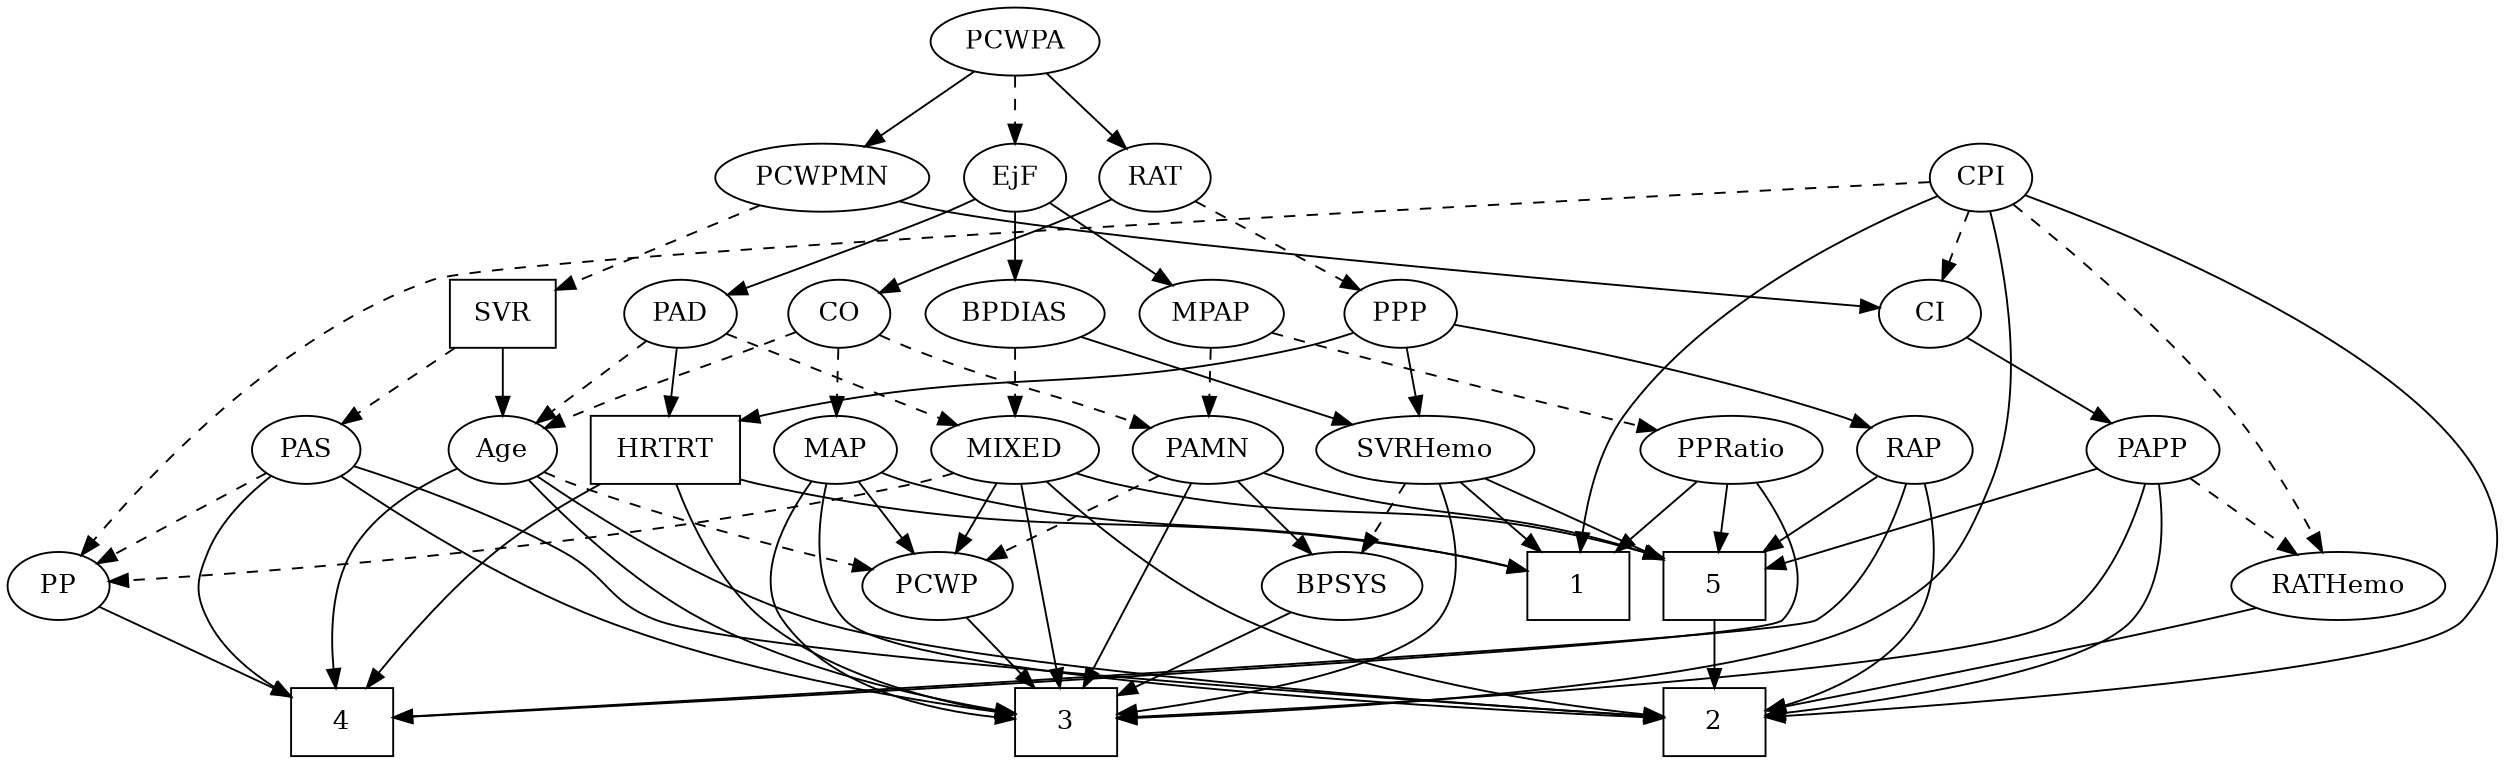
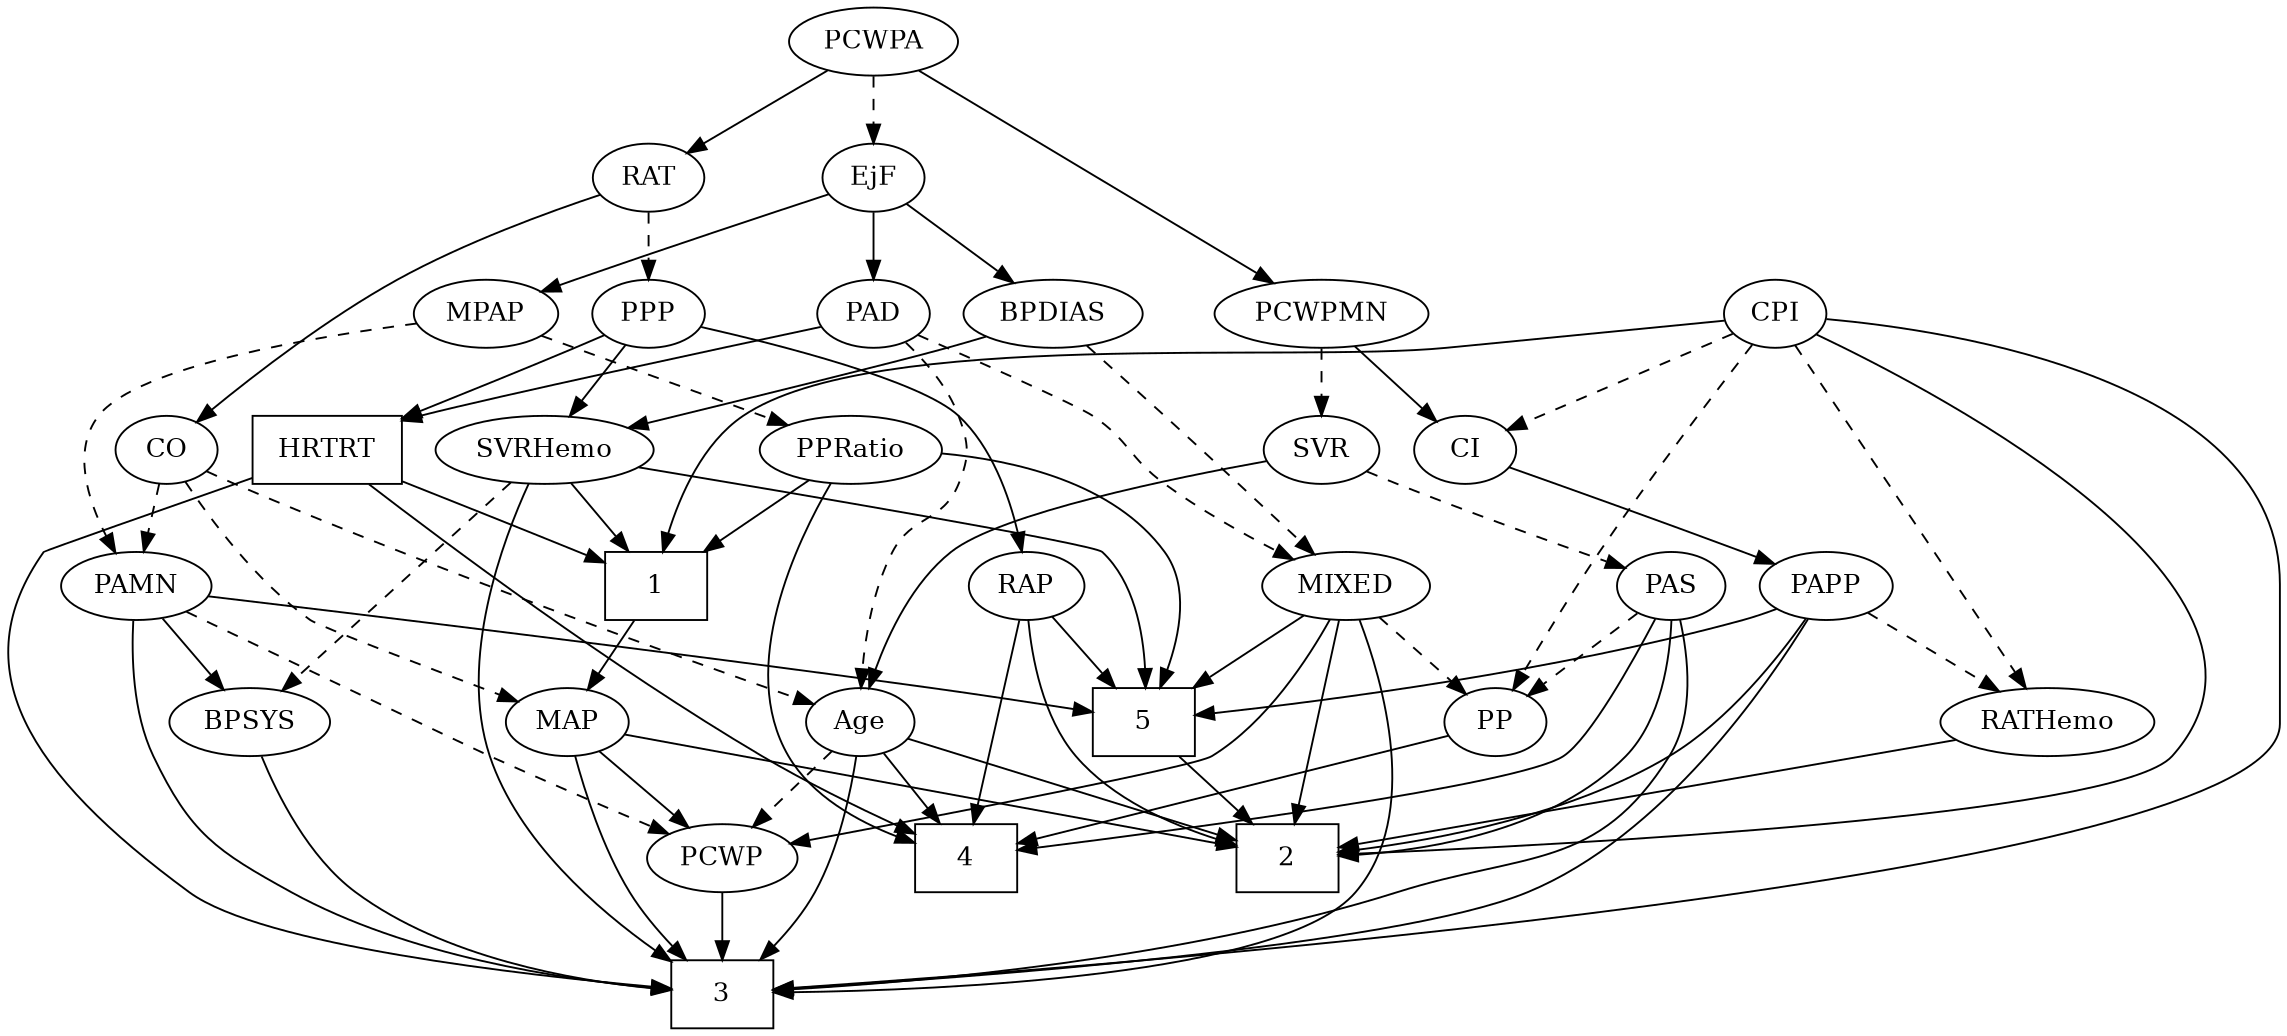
  strict digraph {
    edge [style=solid]
    1 [height=0.5 shape=box width=0.75]
    2 [height=0.5 shape=box width=0.75]
    3 [height=0.5 shape=box width=0.75]
    4 [height=0.5 shape=box width=0.75]
    5 [height=0.5 shape=box width=0.75]
    Age [height=0.5 width=0.75]
    PCWP [height=0.5 width=0.97491]
    EjF [height=0.5 width=0.75]
    MPAP [height=0.5 width=0.97491]
    PAD [height=0.5 width=0.79437]
    BPDIAS [height=0.5 width=1.1735]
    PAMN [height=0.5 width=1.011]
    PPRatio [height=0.5 width=1.1013]
    MIXED [height=0.5 width=1.1193]
    HRTRT [height=0.5 shape=box width=1.1013]
    SVRHemo [height=0.5 width=1.3902]
    BPSYS [height=0.5 width=1.0471]
    PP [height=0.5 width=0.75]
    RAP [height=0.5 width=0.77632]
    CO [height=0.5 width=0.75]
    MAP [height=0.5 width=0.84854]
    PAS [height=0.5 width=0.75]
    RATHemo [height=0.5 width=1.3721]
    CPI [height=0.5 width=0.75]
    CI [height=0.5 width=0.75]
    RAT [height=0.5 width=0.75827]
    PPP [height=0.5 width=0.75]
-   SVR [height=0.5 width=0.77632 shape=box]
+   SVR [height=0.5 width=0.77632]
    PCWPA [height=0.5 width=1.1555]
    PCWPMN [height=0.5 width=1.3902]
    PAPP [height=0.5 width=0.88464]
    5 -> 2
    Age -> 2
    Age -> 3
    Age -> 4
    Age -> PCWP [style=dashed]
    PCWP -> 3
    EjF -> MPAP
    EjF -> PAD
    EjF -> BPDIAS
    MPAP -> PAMN [style=dashed]
    MPAP -> PPRatio [style=dashed]
    PAD -> Age [style=dashed]
    PAD -> MIXED [style=dashed]
    PAD -> HRTRT
    BPDIAS -> MIXED [style=dashed]
    BPDIAS -> SVRHemo
    PAMN -> 3
    PAMN -> 5
    PAMN -> PCWP [style=dashed]
    PAMN -> BPSYS
    PPRatio -> 1
    PPRatio -> 4
    PPRatio -> 5
    MIXED -> 2
    MIXED -> 3
    MIXED -> 5
    MIXED -> PCWP
    MIXED -> PP [style=dashed]
    HRTRT -> 1
    HRTRT -> 3
    HRTRT -> 4
    SVRHemo -> 1
    SVRHemo -> 3
    SVRHemo -> 5
    SVRHemo -> BPSYS [style=dashed]
    BPSYS -> 3
    PP -> 4
    RAP -> 2
    RAP -> 4
    RAP -> 5
    CO -> Age [style=dashed]
    CO -> PAMN [style=dashed]
    CO -> MAP [style=dashed]
-   MAP -> 1
+   1 -> MAP
    MAP -> 2
    MAP -> 3
    MAP -> PCWP
    PAS -> 2
    PAS -> 3
    PAS -> 4
    PAS -> PP [style=dashed]
    RATHemo -> 2
    CPI -> 1
    CPI -> 2
    CPI -> 3
    CPI -> PP [style=dashed]
    CPI -> RATHemo [style=dashed]
    CPI -> CI [style=dashed]
    CI -> PAPP
    RAT -> CO
    RAT -> PPP [style=dashed]
    PPP -> HRTRT
    PPP -> SVRHemo
    PPP -> RAP
    SVR -> Age
    SVR -> PAS [style=dashed]
    PCWPA -> EjF [style=dashed]
    PCWPA -> RAT
    PCWPA -> PCWPMN
    PCWPMN -> CI
    PCWPMN -> SVR [style=dashed]
    PAPP -> 2
    PAPP -> 3
    PAPP -> 5
    PAPP -> RATHemo [style=dashed]
  }
